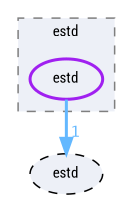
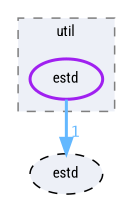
  digraph {
    compound=true
    fontname="Roboto Condensed"
    node [fillcolor="#edf0f7" fontname="Roboto Condensed" fontsize=10 shape=ellipse]
    n1 [color=purple height=0.2 label=estd style="filled,bold" width=0.4]
    n2 [color=black height=0.2 label=estd style="filled,dashed" width=0.4]
    subgraph cluster_1 {
      bgcolor="#edf0f7"
      fontsize=10
-     label=estd
+     label=util
      pencolor=grey50
      style="filled,dashed"
      n1
    }
    n1 -> n2 [color=steelblue1 fontcolor=steelblue1 fontname="Roboto Condensed" fontsize=10 headlabel=1 labeldistance=1.5 labelfontname=Helvetica labelfontsize=10 style=bold]
  }
